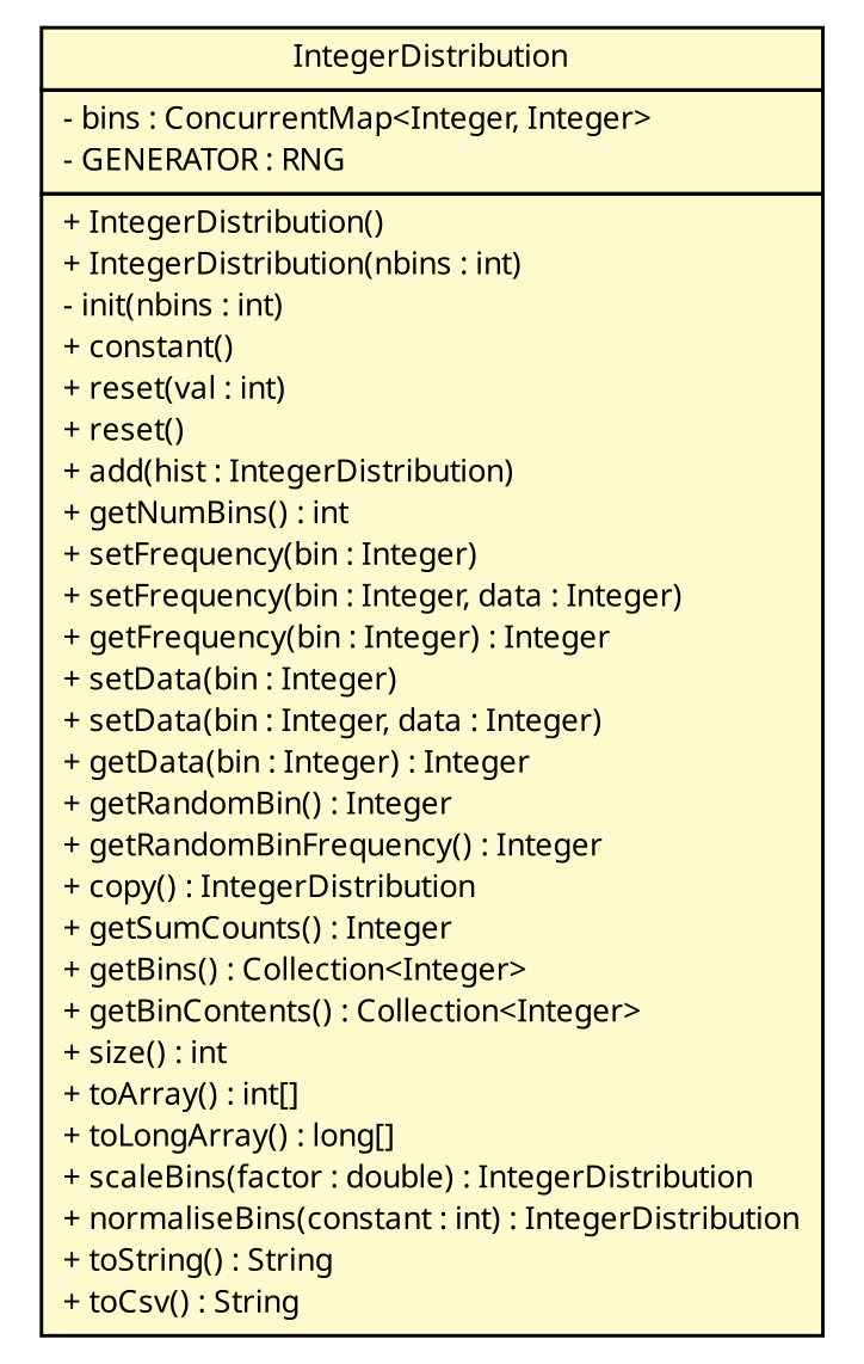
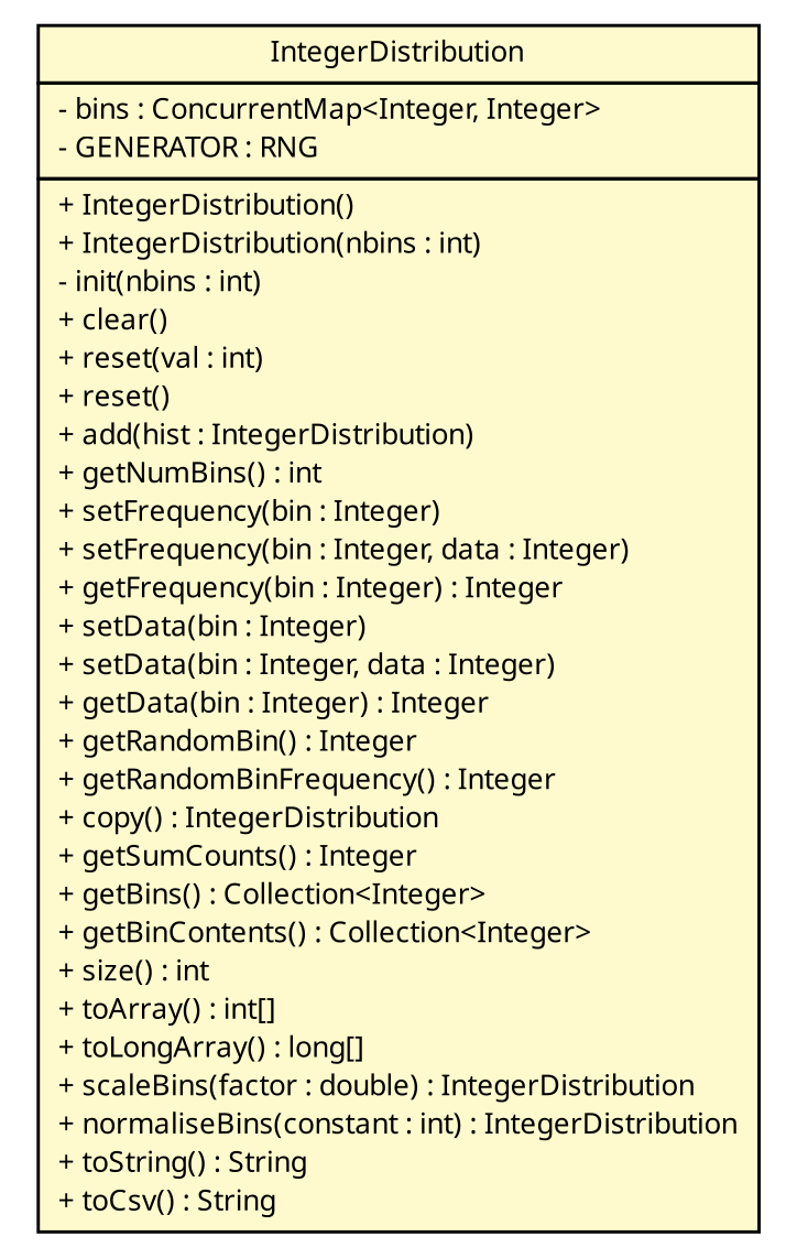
  digraph {
    nodesep=0.25
    ranksep=0.5
-   n1 [fontcolor=black fontname="Trebuchet MS" fontsize=9.0 label=<<table title="broadwick.statistics.distributions.IntegerDistribution" border="0" cellborder="1" cellspacing="0" cellpadding="2" port="p" bgcolor="lemonChiffon" href="./IntegerDistribution.html"> 		<tr><td><table border="0" cellspacing="0" cellpadding="1"> <tr><td align="center" balign="center"><font face="Trebuchet MS"> IntegerDistribution </font></td></tr> 		</table></td></tr> 		<tr><td><table border="0" cellspacing="0" cellpadding="1"> <tr><td align="left" balign="left"> - bins : ConcurrentMap&lt;Integer, Integer&gt; </td></tr> <tr><td align="left" balign="left"> - GENERATOR : RNG </td></tr> 		</table></td></tr> 		<tr><td><table border="0" cellspacing="0" cellpadding="1"> <tr><td align="left" balign="left"> + IntegerDistribution() </td></tr> <tr><td align="left" balign="left"> + IntegerDistribution(nbins : int) </td></tr> <tr><td align="left" balign="left"> - init(nbins : int) </td></tr> <tr><td align="left" balign="left"> + constant() </td></tr> <tr><td align="left" balign="left"> + reset(val : int) </td></tr> <tr><td align="left" balign="left"> + reset() </td></tr> <tr><td align="left" balign="left"> + add(hist : IntegerDistribution) </td></tr> <tr><td align="left" balign="left"> + getNumBins() : int </td></tr> <tr><td align="left" balign="left"> + setFrequency(bin : Integer) </td></tr> <tr><td align="left" balign="left"> + setFrequency(bin : Integer, data : Integer) </td></tr> <tr><td align="left" balign="left"> + getFrequency(bin : Integer) : Integer </td></tr> <tr><td align="left" balign="left"> + setData(bin : Integer) </td></tr> <tr><td align="left" balign="left"> + setData(bin : Integer, data : Integer) </td></tr> <tr><td align="left" balign="left"> + getData(bin : Integer) : Integer </td></tr> <tr><td align="left" balign="left"> + getRandomBin() : Integer </td></tr> <tr><td align="left" balign="left"> + getRandomBinFrequency() : Integer </td></tr> <tr><td align="left" balign="left"> + copy() : IntegerDistribution </td></tr> <tr><td align="left" balign="left"> + getSumCounts() : Integer </td></tr> <tr><td align="left" balign="left"> + getBins() : Collection&lt;Integer&gt; </td></tr> <tr><td align="left" balign="left"> + getBinContents() : Collection&lt;Integer&gt; </td></tr> <tr><td align="left" balign="left"> + size() : int </td></tr> <tr><td align="left" balign="left"> + toArray() : int[] </td></tr> <tr><td align="left" balign="left"> + toLongArray() : long[] </td></tr> <tr><td align="left" balign="left"> + scaleBins(factor : double) : IntegerDistribution </td></tr> <tr><td align="left" balign="left"> + normaliseBins(constant : int) : IntegerDistribution </td></tr> <tr><td align="left" balign="left"> + toString() : String </td></tr> <tr><td align="left" balign="left"> + toCsv() : String </td></tr> 		</table></td></tr> 		</table>> shape=plaintext]
+   n1 [fontcolor=black fontname="Trebuchet MS" fontsize=9.0 label=<<table title="broadwick.statistics.distributions.IntegerDistribution" border="0" cellborder="1" cellspacing="0" cellpadding="2" port="p" bgcolor="lemonChiffon" href="./IntegerDistribution.html"> 		<tr><td><table border="0" cellspacing="0" cellpadding="1"> <tr><td align="center" balign="center"><font face="Trebuchet MS"> IntegerDistribution </font></td></tr> 		</table></td></tr> 		<tr><td><table border="0" cellspacing="0" cellpadding="1"> <tr><td align="left" balign="left"> - bins : ConcurrentMap&lt;Integer, Integer&gt; </td></tr> <tr><td align="left" balign="left"> - GENERATOR : RNG </td></tr> 		</table></td></tr> 		<tr><td><table border="0" cellspacing="0" cellpadding="1"> <tr><td align="left" balign="left"> + IntegerDistribution() </td></tr> <tr><td align="left" balign="left"> + IntegerDistribution(nbins : int) </td></tr> <tr><td align="left" balign="left"> - init(nbins : int) </td></tr> <tr><td align="left" balign="left"> + clear() </td></tr> <tr><td align="left" balign="left"> + reset(val : int) </td></tr> <tr><td align="left" balign="left"> + reset() </td></tr> <tr><td align="left" balign="left"> + add(hist : IntegerDistribution) </td></tr> <tr><td align="left" balign="left"> + getNumBins() : int </td></tr> <tr><td align="left" balign="left"> + setFrequency(bin : Integer) </td></tr> <tr><td align="left" balign="left"> + setFrequency(bin : Integer, data : Integer) </td></tr> <tr><td align="left" balign="left"> + getFrequency(bin : Integer) : Integer </td></tr> <tr><td align="left" balign="left"> + setData(bin : Integer) </td></tr> <tr><td align="left" balign="left"> + setData(bin : Integer, data : Integer) </td></tr> <tr><td align="left" balign="left"> + getData(bin : Integer) : Integer </td></tr> <tr><td align="left" balign="left"> + getRandomBin() : Integer </td></tr> <tr><td align="left" balign="left"> + getRandomBinFrequency() : Integer </td></tr> <tr><td align="left" balign="left"> + copy() : IntegerDistribution </td></tr> <tr><td align="left" balign="left"> + getSumCounts() : Integer </td></tr> <tr><td align="left" balign="left"> + getBins() : Collection&lt;Integer&gt; </td></tr> <tr><td align="left" balign="left"> + getBinContents() : Collection&lt;Integer&gt; </td></tr> <tr><td align="left" balign="left"> + size() : int </td></tr> <tr><td align="left" balign="left"> + toArray() : int[] </td></tr> <tr><td align="left" balign="left"> + toLongArray() : long[] </td></tr> <tr><td align="left" balign="left"> + scaleBins(factor : double) : IntegerDistribution </td></tr> <tr><td align="left" balign="left"> + normaliseBins(constant : int) : IntegerDistribution </td></tr> <tr><td align="left" balign="left"> + toString() : String </td></tr> <tr><td align="left" balign="left"> + toCsv() : String </td></tr> 		</table></td></tr> 		</table>> shape=plaintext]
  }
